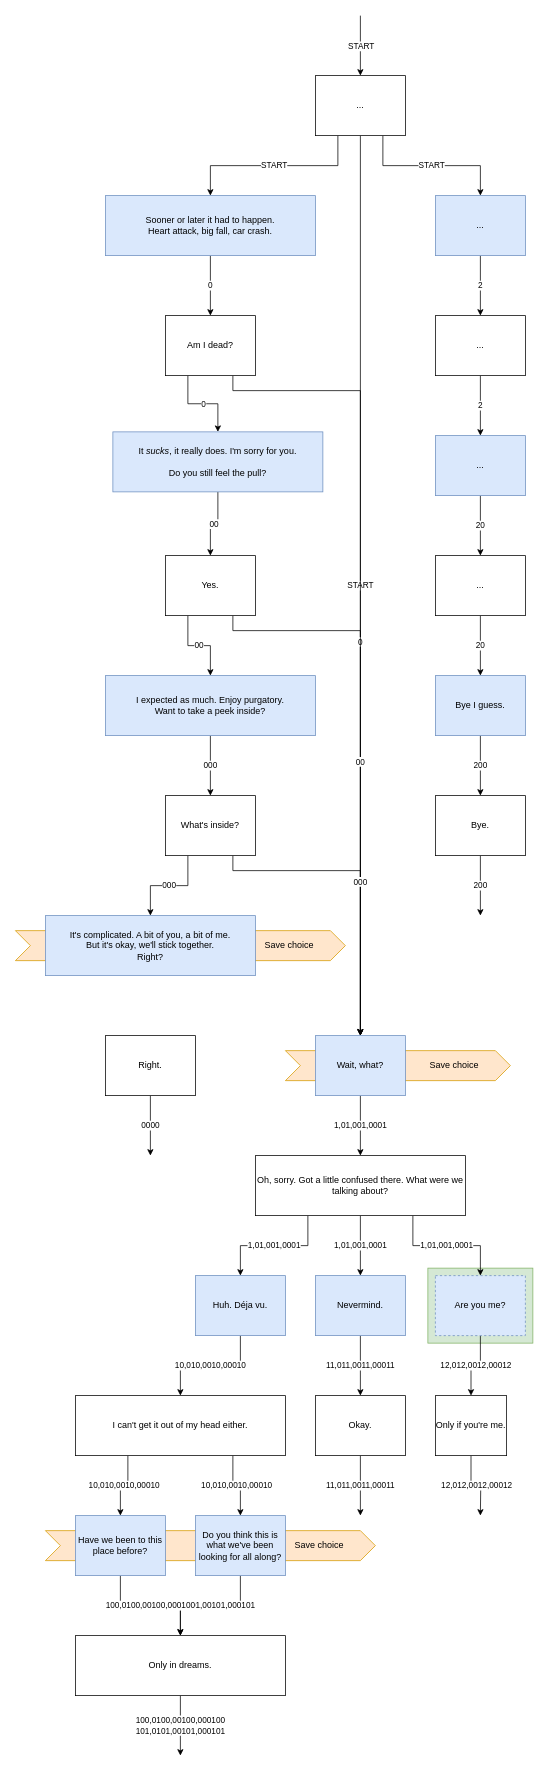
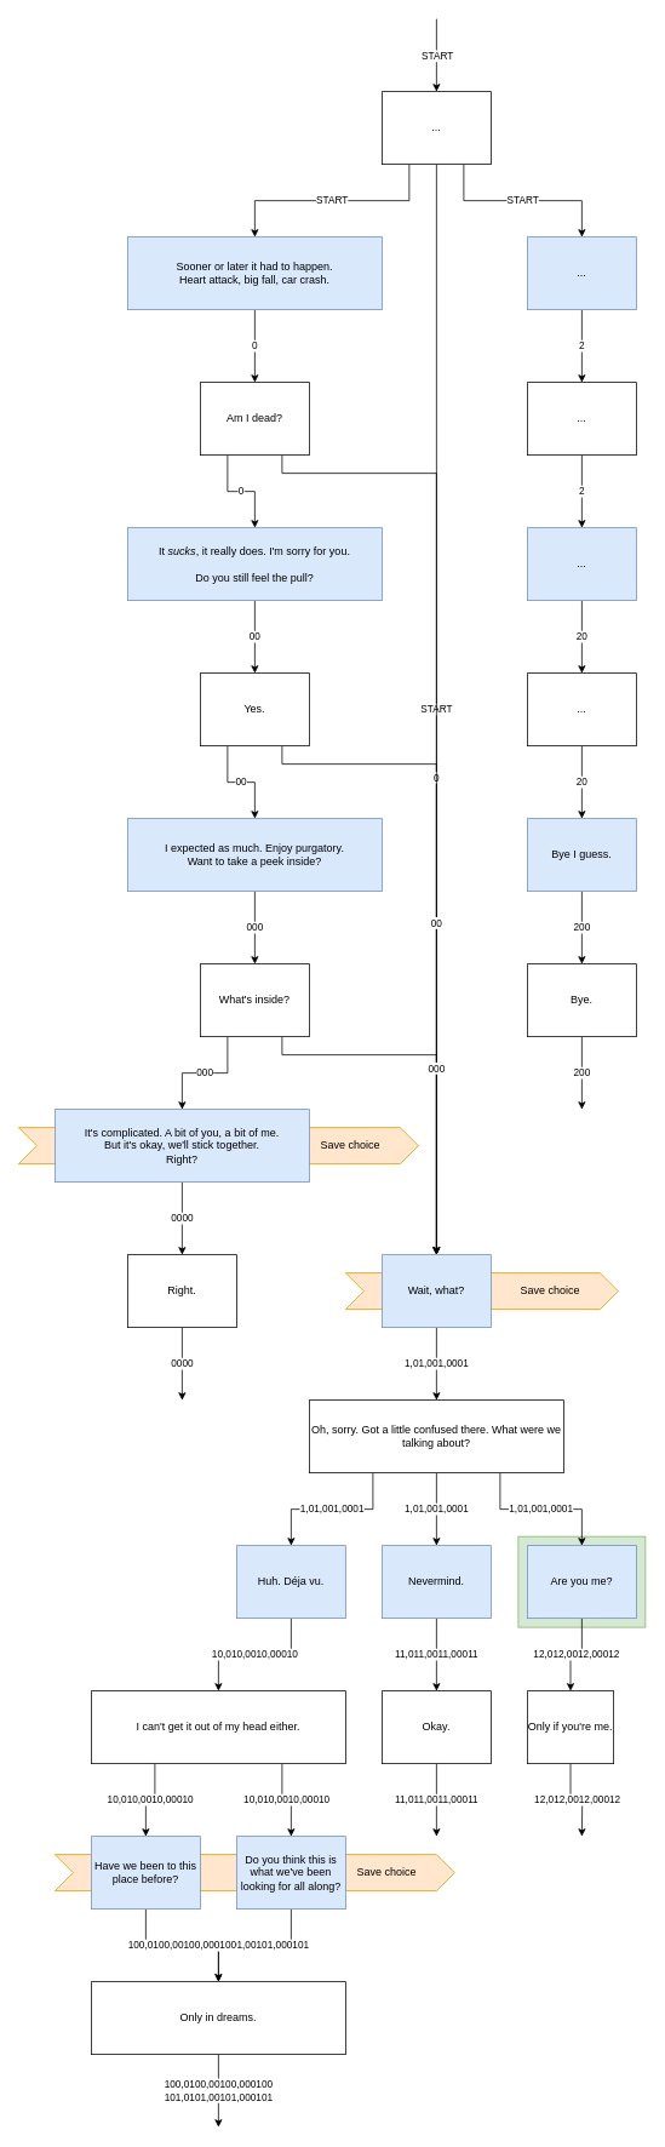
  <mxCell id="0" />
  <mxCell id="1" parent="0" />
  <mxCell id="2" value="" style="rounded=0;whiteSpace=wrap;html=1;fillColor=#d5e8d4;strokeColor=#82b366;" parent="1" vertex="1"><mxGeometry x="570" y="1690" width="140" height="100" as="geometry" /></mxCell>
  <mxCell id="3" value="Save choice" style="shape=step;perimeter=stepPerimeter;whiteSpace=wrap;html=1;fixedSize=1;fillColor=#ffe6cc;strokeColor=#d79b00;align=right;spacingRight=40;" parent="1" vertex="1"><mxGeometry x="20" y="1240" width="440" height="40" as="geometry" /></mxCell>
  <mxCell id="4" value="Save choice" style="shape=step;perimeter=stepPerimeter;whiteSpace=wrap;html=1;fixedSize=1;fillColor=#ffe6cc;strokeColor=#d79b00;align=right;spacingRight=40;" parent="1" vertex="1"><mxGeometry x="60" y="2040" width="440" height="40" as="geometry" /></mxCell>
  <mxCell id="5" value="Save choice" style="shape=step;perimeter=stepPerimeter;whiteSpace=wrap;html=1;fixedSize=1;fillColor=#ffe6cc;strokeColor=#d79b00;align=right;spacingRight=40;" parent="1" vertex="1"><mxGeometry x="380" y="1400" width="300" height="40" as="geometry" /></mxCell>
  <mxCell id="6" value="START" style="edgeStyle=orthogonalEdgeStyle;rounded=0;orthogonalLoop=1;jettySize=auto;html=1;exitX=0.5;exitY=0;exitDx=0;exitDy=0;startArrow=classic;startFill=1;endArrow=none;endFill=0;" parent="1" source="10" edge="1"><mxGeometry relative="1" as="geometry"><mxPoint x="480" y="20" as="targetPoint" /></mxGeometry></mxCell>
  <mxCell id="7" value="START" style="edgeStyle=orthogonalEdgeStyle;rounded=0;orthogonalLoop=1;jettySize=auto;html=1;exitX=0.5;exitY=1;exitDx=0;exitDy=0;entryX=0.5;entryY=0;entryDx=0;entryDy=0;" parent="1" source="10" target="14" edge="1"><mxGeometry relative="1" as="geometry" /></mxCell>
  <mxCell id="8" value="START" style="edgeStyle=orthogonalEdgeStyle;rounded=0;orthogonalLoop=1;jettySize=auto;html=1;exitX=0.25;exitY=1;exitDx=0;exitDy=0;entryX=0.5;entryY=0;entryDx=0;entryDy=0;" parent="1" source="10" target="12" edge="1"><mxGeometry relative="1" as="geometry" /></mxCell>
  <mxCell id="9" value="START" style="edgeStyle=orthogonalEdgeStyle;rounded=0;orthogonalLoop=1;jettySize=auto;html=1;exitX=0.75;exitY=1;exitDx=0;exitDy=0;entryX=0.5;entryY=0;entryDx=0;entryDy=0;" parent="1" source="10" target="16" edge="1"><mxGeometry relative="1" as="geometry" /></mxCell>
  <mxCell id="10" value="..." style="rounded=0;whiteSpace=wrap;html=1;" parent="1" vertex="1"><mxGeometry x="420" y="100" width="120" height="80" as="geometry" /></mxCell>
  <mxCell id="11" value="0" style="edgeStyle=orthogonalEdgeStyle;rounded=0;orthogonalLoop=1;jettySize=auto;html=1;exitX=0.5;exitY=1;exitDx=0;exitDy=0;entryX=0.5;entryY=0;entryDx=0;entryDy=0;" parent="1" source="12" target="19" edge="1"><mxGeometry relative="1" as="geometry" /></mxCell>
  <mxCell id="12" value="Sooner or later it had to happen.&lt;br style=&quot;border-color: var(--border-color);&quot;&gt;Heart attack, big fall, car crash." style="rounded=0;whiteSpace=wrap;html=1;fillColor=#dae8fc;strokeColor=#6c8ebf;" parent="1" vertex="1"><mxGeometry x="140" y="260" width="280" height="80" as="geometry" /></mxCell>
  <mxCell id="13" value="1,01,001,0001" style="edgeStyle=orthogonalEdgeStyle;rounded=0;orthogonalLoop=1;jettySize=auto;html=1;exitX=0.5;exitY=1;exitDx=0;exitDy=0;entryX=0.5;entryY=0;entryDx=0;entryDy=0;" parent="1" source="14" target="47" edge="1"><mxGeometry relative="1" as="geometry" /></mxCell>
  <mxCell id="14" value="Wait, what?" style="rounded=0;whiteSpace=wrap;html=1;fillColor=#dae8fc;strokeColor=#6c8ebf;" parent="1" vertex="1"><mxGeometry x="420" y="1380" width="120" height="80" as="geometry" /></mxCell>
  <mxCell id="15" value="2" style="edgeStyle=orthogonalEdgeStyle;rounded=0;orthogonalLoop=1;jettySize=auto;html=1;exitX=0.5;exitY=1;exitDx=0;exitDy=0;entryX=0.5;entryY=0;entryDx=0;entryDy=0;" parent="1" source="16" target="28" edge="1"><mxGeometry relative="1" as="geometry" /></mxCell>
  <mxCell id="16" value="..." style="rounded=0;whiteSpace=wrap;html=1;fillColor=#dae8fc;strokeColor=#6c8ebf;" parent="1" vertex="1"><mxGeometry x="580" y="260" width="120" height="80" as="geometry" /></mxCell>
  <mxCell id="17" value="0" style="edgeStyle=orthogonalEdgeStyle;rounded=0;orthogonalLoop=1;jettySize=auto;html=1;exitX=0.25;exitY=1;exitDx=0;exitDy=0;entryX=0.5;entryY=0;entryDx=0;entryDy=0;" parent="1" source="19" target="21" edge="1"><mxGeometry relative="1" as="geometry" /></mxCell>
  <mxCell id="18" value="0" style="edgeStyle=orthogonalEdgeStyle;rounded=0;orthogonalLoop=1;jettySize=auto;html=1;exitX=0.75;exitY=1;exitDx=0;exitDy=0;entryX=0.5;entryY=0;entryDx=0;entryDy=0;" parent="1" source="19" target="14" edge="1"><mxGeometry relative="1" as="geometry"><Array as="points"><mxPoint x="310" y="520" /><mxPoint x="480" y="520" /></Array></mxGeometry></mxCell>
  <mxCell id="19" value="Am I dead?" style="rounded=0;whiteSpace=wrap;html=1;" parent="1" vertex="1"><mxGeometry x="220" y="420" width="120" height="80" as="geometry" /></mxCell>
  <mxCell id="20" value="00" style="edgeStyle=orthogonalEdgeStyle;rounded=0;orthogonalLoop=1;jettySize=auto;html=1;exitX=0.5;exitY=1;exitDx=0;exitDy=0;entryX=0.5;entryY=0;entryDx=0;entryDy=0;" parent="1" source="21" target="24" edge="1"><mxGeometry relative="1" as="geometry" /></mxCell>
- <mxCell id="21" value="It &lt;i&gt;sucks&lt;/i&gt;, it really does. I'm sorry for you.&lt;br&gt;&lt;br&gt;Do you still feel the pull?" style="rounded=0;whiteSpace=wrap;html=1;fillColor=#dae8fc;strokeColor=#6c8ebf;" parent="1" vertex="1"><mxGeometry x="150" y="575" width="280" height="80" as="geometry" /></mxCell>
+ <mxCell id="21" value="It &lt;i&gt;sucks&lt;/i&gt;, it really does. I'm sorry for you.&lt;br&gt;&lt;br&gt;Do you still feel the pull?" style="rounded=0;whiteSpace=wrap;html=1;fillColor=#dae8fc;strokeColor=#6c8ebf;" parent="1" vertex="1"><mxGeometry x="140" y="580" width="280" height="80" as="geometry" /></mxCell>
  <mxCell id="22" value="00" style="edgeStyle=orthogonalEdgeStyle;rounded=0;orthogonalLoop=1;jettySize=auto;html=1;exitX=0.75;exitY=1;exitDx=0;exitDy=0;entryX=0.5;entryY=0;entryDx=0;entryDy=0;" parent="1" source="24" target="14" edge="1"><mxGeometry relative="1" as="geometry"><Array as="points"><mxPoint x="310" y="840" /><mxPoint x="480" y="840" /></Array></mxGeometry></mxCell>
  <mxCell id="23" value="00" style="edgeStyle=orthogonalEdgeStyle;rounded=0;orthogonalLoop=1;jettySize=auto;html=1;exitX=0.25;exitY=1;exitDx=0;exitDy=0;entryX=0.5;entryY=0;entryDx=0;entryDy=0;" parent="1" source="24" target="26" edge="1"><mxGeometry relative="1" as="geometry" /></mxCell>
  <mxCell id="24" value="Yes." style="rounded=0;whiteSpace=wrap;html=1;" parent="1" vertex="1"><mxGeometry x="220" y="740" width="120" height="80" as="geometry" /></mxCell>
  <mxCell id="25" value="000" style="edgeStyle=orthogonalEdgeStyle;rounded=0;orthogonalLoop=1;jettySize=auto;html=1;exitX=0.5;exitY=1;exitDx=0;exitDy=0;entryX=0.5;entryY=0;entryDx=0;entryDy=0;" parent="1" source="26" target="39" edge="1"><mxGeometry relative="1" as="geometry" /></mxCell>
  <mxCell id="26" value="I expected as much. Enjoy purgatory.&lt;br&gt;Want to take a peek inside?" style="rounded=0;whiteSpace=wrap;html=1;fillColor=#dae8fc;strokeColor=#6c8ebf;" parent="1" vertex="1"><mxGeometry x="140" y="900" width="280" height="80" as="geometry" /></mxCell>
  <mxCell id="27" value="2" style="edgeStyle=orthogonalEdgeStyle;rounded=0;orthogonalLoop=1;jettySize=auto;html=1;exitX=0.5;exitY=1;exitDx=0;exitDy=0;entryX=0.5;entryY=0;entryDx=0;entryDy=0;" parent="1" source="28" target="30" edge="1"><mxGeometry relative="1" as="geometry" /></mxCell>
  <mxCell id="28" value="..." style="rounded=0;whiteSpace=wrap;html=1;" parent="1" vertex="1"><mxGeometry x="580" y="420" width="120" height="80" as="geometry" /></mxCell>
  <mxCell id="29" value="20" style="edgeStyle=orthogonalEdgeStyle;rounded=0;orthogonalLoop=1;jettySize=auto;html=1;exitX=0.5;exitY=1;exitDx=0;exitDy=0;entryX=0.5;entryY=0;entryDx=0;entryDy=0;" parent="1" source="30" target="32" edge="1"><mxGeometry relative="1" as="geometry" /></mxCell>
  <mxCell id="30" value="..." style="rounded=0;whiteSpace=wrap;html=1;fillColor=#dae8fc;strokeColor=#6c8ebf;" parent="1" vertex="1"><mxGeometry x="580" y="580" width="120" height="80" as="geometry" /></mxCell>
  <mxCell id="31" value="20" style="edgeStyle=orthogonalEdgeStyle;rounded=0;orthogonalLoop=1;jettySize=auto;html=1;exitX=0.5;exitY=1;exitDx=0;exitDy=0;entryX=0.5;entryY=0;entryDx=0;entryDy=0;" parent="1" source="32" target="34" edge="1"><mxGeometry relative="1" as="geometry" /></mxCell>
  <mxCell id="32" value="..." style="rounded=0;whiteSpace=wrap;html=1;" parent="1" vertex="1"><mxGeometry x="580" y="740" width="120" height="80" as="geometry" /></mxCell>
  <mxCell id="33" value="200" style="edgeStyle=orthogonalEdgeStyle;rounded=0;orthogonalLoop=1;jettySize=auto;html=1;exitX=0.5;exitY=1;exitDx=0;exitDy=0;entryX=0.5;entryY=0;entryDx=0;entryDy=0;" parent="1" source="34" target="36" edge="1"><mxGeometry relative="1" as="geometry" /></mxCell>
  <mxCell id="34" value="Bye I guess." style="rounded=0;whiteSpace=wrap;html=1;fillColor=#dae8fc;strokeColor=#6c8ebf;" parent="1" vertex="1"><mxGeometry x="580" y="900" width="120" height="80" as="geometry" /></mxCell>
  <mxCell id="35" value="200" style="edgeStyle=orthogonalEdgeStyle;rounded=0;orthogonalLoop=1;jettySize=auto;html=1;exitX=0.5;exitY=1;exitDx=0;exitDy=0;" parent="1" source="36" edge="1"><mxGeometry relative="1" as="geometry"><mxPoint x="640" y="1220" as="targetPoint" /></mxGeometry></mxCell>
  <mxCell id="36" value="Bye." style="rounded=0;whiteSpace=wrap;html=1;" parent="1" vertex="1"><mxGeometry x="580" y="1060" width="120" height="80" as="geometry" /></mxCell>
  <mxCell id="37" value="000" style="edgeStyle=orthogonalEdgeStyle;rounded=0;orthogonalLoop=1;jettySize=auto;html=1;exitX=0.25;exitY=1;exitDx=0;exitDy=0;entryX=0.5;entryY=0;entryDx=0;entryDy=0;" parent="1" source="39" target="41" edge="1"><mxGeometry relative="1" as="geometry" /></mxCell>
  <mxCell id="38" value="000" style="edgeStyle=orthogonalEdgeStyle;rounded=0;orthogonalLoop=1;jettySize=auto;html=1;exitX=0.75;exitY=1;exitDx=0;exitDy=0;entryX=0.5;entryY=0;entryDx=0;entryDy=0;" parent="1" source="39" target="14" edge="1"><mxGeometry relative="1" as="geometry"><Array as="points"><mxPoint x="310" y="1160" /><mxPoint x="480" y="1160" /></Array></mxGeometry></mxCell>
  <mxCell id="39" value="What's inside?" style="rounded=0;whiteSpace=wrap;html=1;" parent="1" vertex="1"><mxGeometry x="220" y="1060" width="120" height="80" as="geometry" /></mxCell>
+ <mxCell id="40" value="0000" style="edgeStyle=orthogonalEdgeStyle;rounded=0;orthogonalLoop=1;jettySize=auto;html=1;exitX=0.5;exitY=1;exitDx=0;exitDy=0;entryX=0.5;entryY=0;entryDx=0;entryDy=0;" parent="1" source="41" target="43" edge="1"><mxGeometry relative="1" as="geometry" /></mxCell>
  <mxCell id="41" value="It's complicated. A bit of you, a bit of me.&lt;br&gt;But it's okay, we'll stick together.&lt;br style=&quot;border-color: var(--border-color);&quot;&gt;Right?" style="rounded=0;whiteSpace=wrap;html=1;fillColor=#dae8fc;strokeColor=#6c8ebf;" parent="1" vertex="1"><mxGeometry x="60" y="1220" width="280" height="80" as="geometry" /></mxCell>
  <mxCell id="42" value="0000" style="edgeStyle=orthogonalEdgeStyle;rounded=0;orthogonalLoop=1;jettySize=auto;html=1;exitX=0.5;exitY=1;exitDx=0;exitDy=0;" parent="1" source="43" edge="1"><mxGeometry relative="1" as="geometry"><mxPoint x="200" y="1540" as="targetPoint" /></mxGeometry></mxCell>
  <mxCell id="43" value="Right." style="rounded=0;whiteSpace=wrap;html=1;" parent="1" vertex="1"><mxGeometry x="140" y="1380" width="120" height="80" as="geometry" /></mxCell>
  <mxCell id="44" value="1,01,001,0001" style="edgeStyle=orthogonalEdgeStyle;rounded=0;orthogonalLoop=1;jettySize=auto;html=1;exitX=0.25;exitY=1;exitDx=0;exitDy=0;entryX=0.5;entryY=0;entryDx=0;entryDy=0;" parent="1" source="47" target="49" edge="1"><mxGeometry relative="1" as="geometry" /></mxCell>
  <mxCell id="45" value="1,01,001,0001" style="edgeStyle=orthogonalEdgeStyle;rounded=0;orthogonalLoop=1;jettySize=auto;html=1;exitX=0.5;exitY=1;exitDx=0;exitDy=0;entryX=0.5;entryY=0;entryDx=0;entryDy=0;" parent="1" source="47" target="51" edge="1"><mxGeometry relative="1" as="geometry" /></mxCell>
  <mxCell id="46" value="1,01,001,0001" style="edgeStyle=orthogonalEdgeStyle;rounded=0;orthogonalLoop=1;jettySize=auto;html=1;exitX=0.75;exitY=1;exitDx=0;exitDy=0;entryX=0.5;entryY=0;entryDx=0;entryDy=0;" parent="1" source="47" target="53" edge="1"><mxGeometry relative="1" as="geometry" /></mxCell>
  <mxCell id="47" value="Oh, sorry. Got a little confused there. What were we talking about?" style="rounded=0;whiteSpace=wrap;html=1;" parent="1" vertex="1"><mxGeometry x="340" y="1540" width="280" height="80" as="geometry" /></mxCell>
  <mxCell id="48" value="10,010,0010,00010" style="edgeStyle=orthogonalEdgeStyle;rounded=0;orthogonalLoop=1;jettySize=auto;html=1;exitX=0.5;exitY=1;exitDx=0;exitDy=0;entryX=0.5;entryY=0;entryDx=0;entryDy=0;" parent="1" source="49" target="60" edge="1"><mxGeometry relative="1" as="geometry" /></mxCell>
  <mxCell id="49" value="Huh. Déja vu." style="rounded=0;whiteSpace=wrap;html=1;fillColor=#dae8fc;strokeColor=#6c8ebf;" parent="1" vertex="1"><mxGeometry x="260" y="1700" width="120" height="80" as="geometry" /></mxCell>
  <mxCell id="50" value="11,011,0011,00011" style="edgeStyle=orthogonalEdgeStyle;rounded=0;orthogonalLoop=1;jettySize=auto;html=1;exitX=0.5;exitY=1;exitDx=0;exitDy=0;entryX=0.5;entryY=0;entryDx=0;entryDy=0;" parent="1" source="51" target="55" edge="1"><mxGeometry relative="1" as="geometry" /></mxCell>
  <mxCell id="51" value="Nevermind." style="rounded=0;whiteSpace=wrap;html=1;fillColor=#dae8fc;strokeColor=#6c8ebf;" parent="1" vertex="1"><mxGeometry x="420" y="1700" width="120" height="80" as="geometry" /></mxCell>
  <mxCell id="52" value="12,012,0012,00012" style="edgeStyle=orthogonalEdgeStyle;rounded=0;orthogonalLoop=1;jettySize=auto;html=1;exitX=0.5;exitY=1;exitDx=0;exitDy=0;entryX=0.5;entryY=0;entryDx=0;entryDy=0;" parent="1" source="53" target="57" edge="1"><mxGeometry relative="1" as="geometry" /></mxCell>
- <mxCell id="53" value="Are you me?" style="rounded=0;whiteSpace=wrap;html=1;fillColor=#dae8fc;strokeColor=#6c8ebf;dashed=1;" parent="1" vertex="1"><mxGeometry x="580" y="1700" width="120" height="80" as="geometry" /></mxCell>
+ <mxCell id="53" value="Are you me?" style="rounded=0;whiteSpace=wrap;html=1;fillColor=#dae8fc;strokeColor=#6c8ebf;" parent="1" vertex="1"><mxGeometry x="580" y="1700" width="120" height="80" as="geometry" /></mxCell>
  <mxCell id="54" value="11,011,0011,00011" style="edgeStyle=orthogonalEdgeStyle;rounded=0;orthogonalLoop=1;jettySize=auto;html=1;exitX=0.5;exitY=1;exitDx=0;exitDy=0;" parent="1" source="55" edge="1"><mxGeometry relative="1" as="geometry"><mxPoint x="480" y="2020" as="targetPoint" /><mxPoint as="offset" /></mxGeometry></mxCell>
  <mxCell id="55" value="Okay." style="rounded=0;whiteSpace=wrap;html=1;" parent="1" vertex="1"><mxGeometry x="420" y="1860" width="120" height="80" as="geometry" /></mxCell>
  <mxCell id="56" value="12,012,0012,00012" style="edgeStyle=orthogonalEdgeStyle;rounded=0;orthogonalLoop=1;jettySize=auto;html=1;exitX=0.5;exitY=1;exitDx=0;exitDy=0;" parent="1" source="57" edge="1"><mxGeometry relative="1" as="geometry"><mxPoint x="640" y="2020" as="targetPoint" /><mxPoint as="offset" /></mxGeometry></mxCell>
  <mxCell id="57" value="Only if you're me." style="rounded=0;whiteSpace=wrap;html=1;" parent="1" vertex="1"><mxGeometry x="580" y="1860" width="95" height="80" as="geometry" /></mxCell>
  <mxCell id="58" value="10,010,0010,00010" style="edgeStyle=orthogonalEdgeStyle;rounded=0;orthogonalLoop=1;jettySize=auto;html=1;exitX=0.25;exitY=1;exitDx=0;exitDy=0;entryX=0.5;entryY=0;entryDx=0;entryDy=0;" parent="1" source="60" target="64" edge="1"><mxGeometry relative="1" as="geometry" /></mxCell>
  <mxCell id="59" value="10,010,0010,00010" style="edgeStyle=orthogonalEdgeStyle;rounded=0;orthogonalLoop=1;jettySize=auto;html=1;exitX=0.75;exitY=1;exitDx=0;exitDy=0;entryX=0.5;entryY=0;entryDx=0;entryDy=0;" parent="1" source="60" target="62" edge="1"><mxGeometry relative="1" as="geometry" /></mxCell>
  <mxCell id="60" value="I can't get it out of my head either." style="rounded=0;whiteSpace=wrap;html=1;" parent="1" vertex="1"><mxGeometry x="100" y="1860" width="280" height="80" as="geometry" /></mxCell>
  <mxCell id="61" value="101,0101,00101,000101" style="edgeStyle=orthogonalEdgeStyle;rounded=0;orthogonalLoop=1;jettySize=auto;html=1;exitX=0.5;exitY=1;exitDx=0;exitDy=0;entryX=0.5;entryY=0;entryDx=0;entryDy=0;" parent="1" source="62" target="66" edge="1"><mxGeometry relative="1" as="geometry" /></mxCell>
  <mxCell id="62" value="Do you think this is what we've been looking for all along?" style="rounded=0;whiteSpace=wrap;html=1;fillColor=#dae8fc;strokeColor=#6c8ebf;" parent="1" vertex="1"><mxGeometry x="260" y="2020" width="120" height="80" as="geometry" /></mxCell>
  <mxCell id="63" value="100,0100,00100,000100" style="edgeStyle=orthogonalEdgeStyle;rounded=0;orthogonalLoop=1;jettySize=auto;html=1;exitX=0.5;exitY=1;exitDx=0;exitDy=0;entryX=0.5;entryY=0;entryDx=0;entryDy=0;" parent="1" source="64" target="66" edge="1"><mxGeometry relative="1" as="geometry" /></mxCell>
  <mxCell id="64" value="Have we been to this place before?" style="rounded=0;whiteSpace=wrap;html=1;fillColor=#dae8fc;strokeColor=#6c8ebf;" parent="1" vertex="1"><mxGeometry x="100" y="2020" width="120" height="80" as="geometry" /></mxCell>
  <mxCell id="65" value="100,0100,00100,000100&lt;br&gt;101,0101,00101,000101" style="edgeStyle=orthogonalEdgeStyle;rounded=0;orthogonalLoop=1;jettySize=auto;html=1;exitX=0.5;exitY=1;exitDx=0;exitDy=0;" parent="1" source="66" edge="1"><mxGeometry relative="1" as="geometry"><mxPoint x="240" y="2340" as="targetPoint" /></mxGeometry></mxCell>
  <mxCell id="66" value="Only in dreams." style="rounded=0;whiteSpace=wrap;html=1;" parent="1" vertex="1"><mxGeometry x="100" y="2180" width="280" height="80" as="geometry" /></mxCell>
